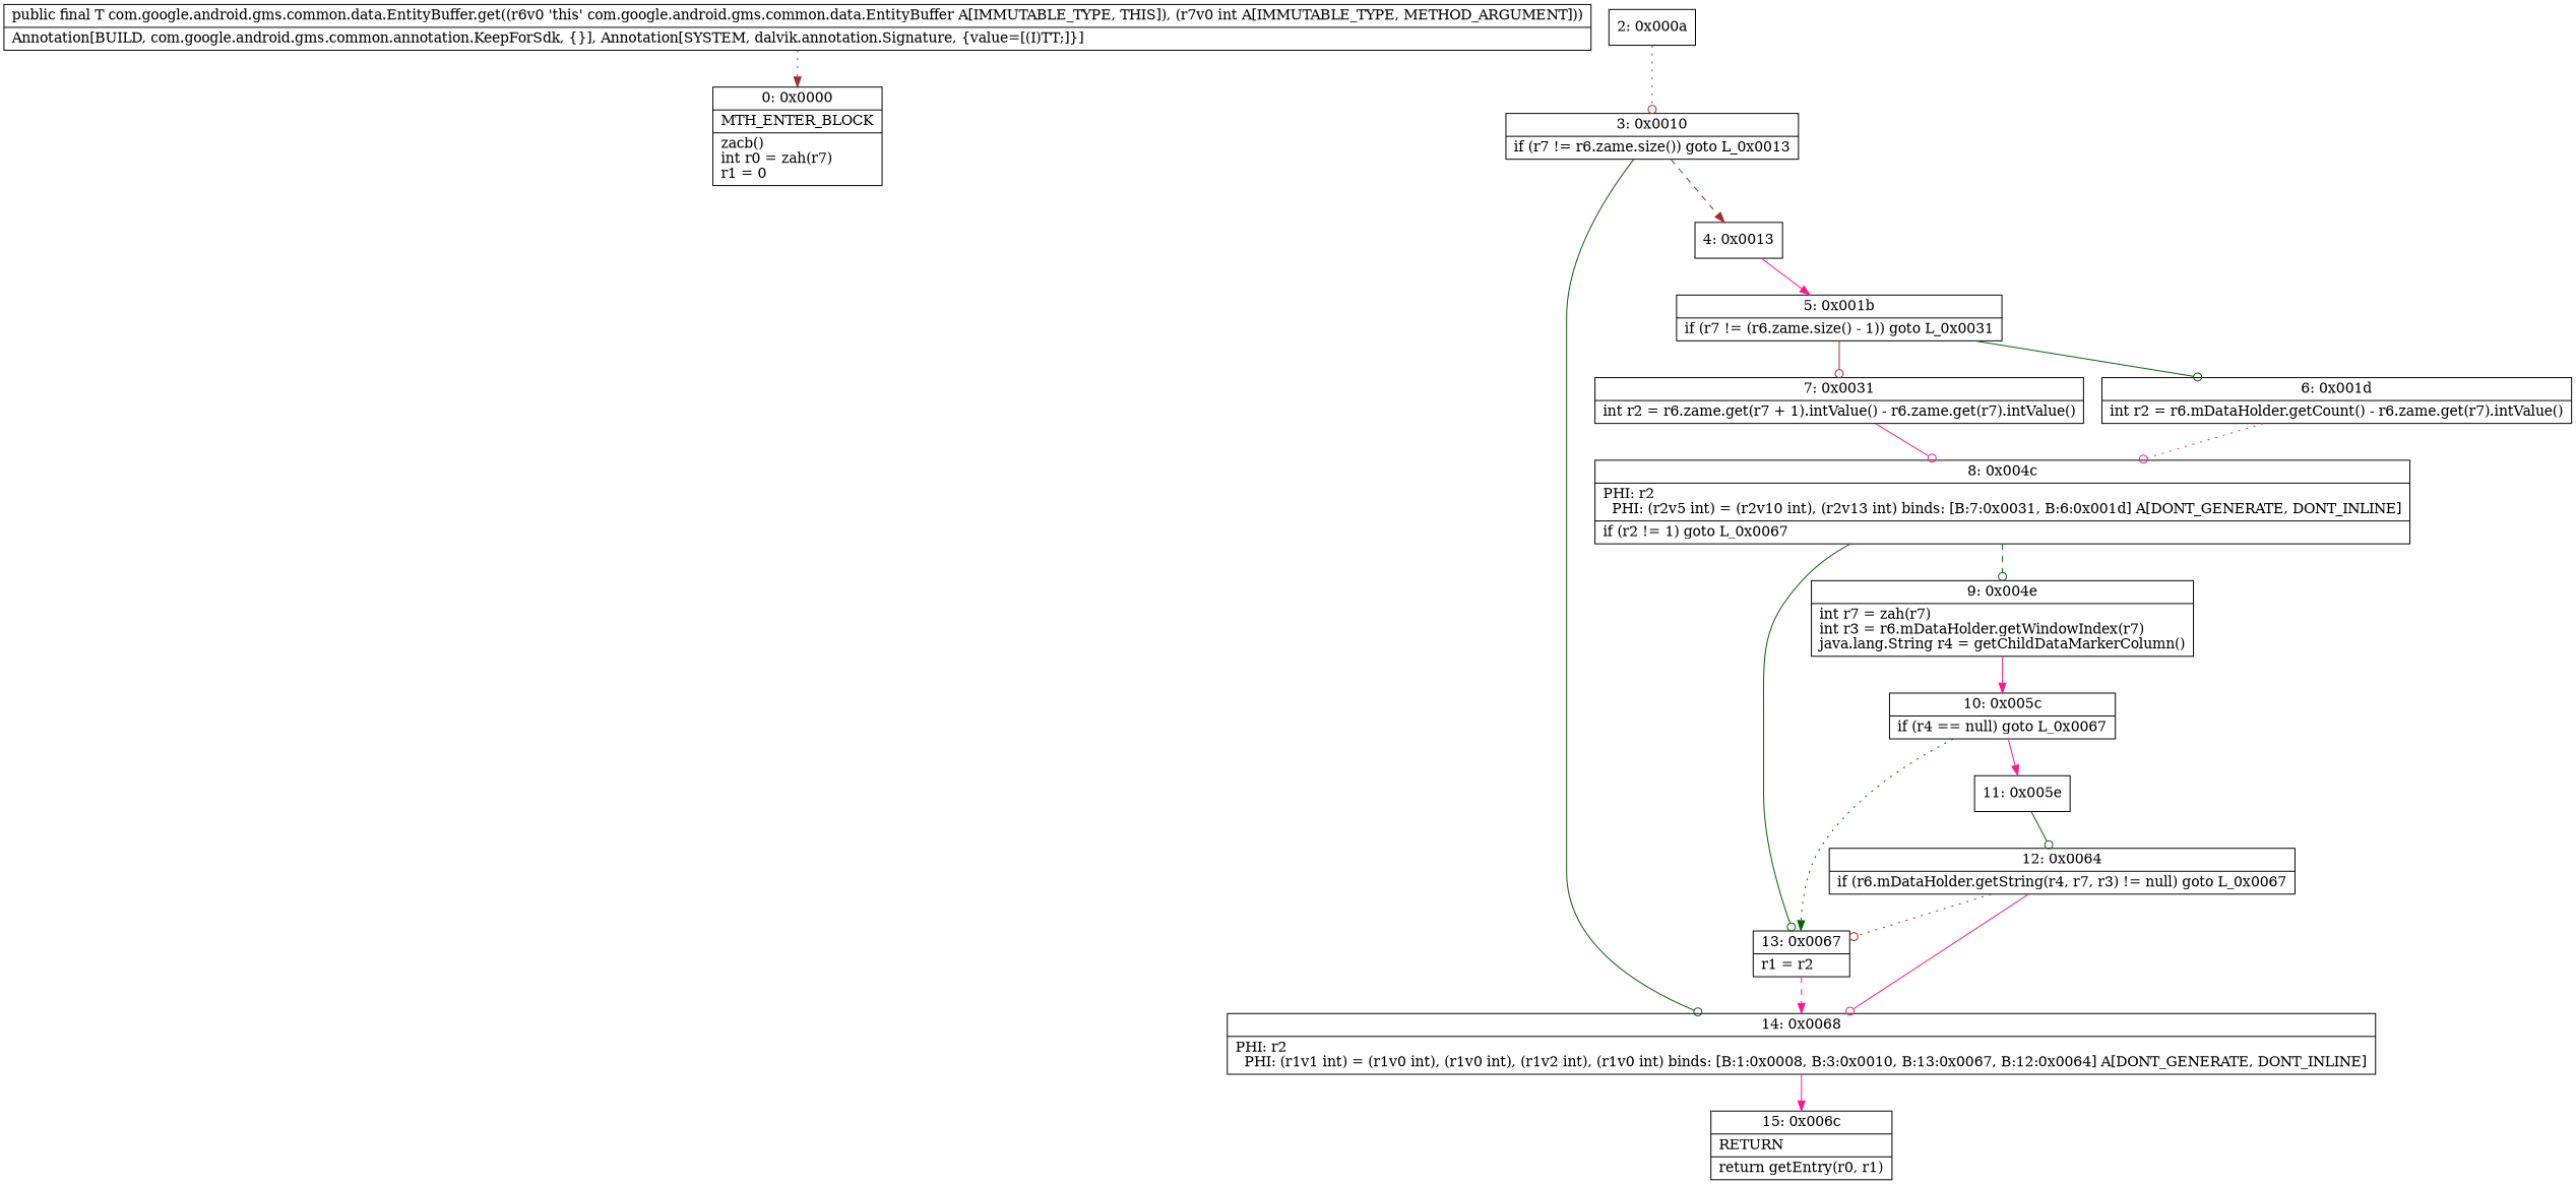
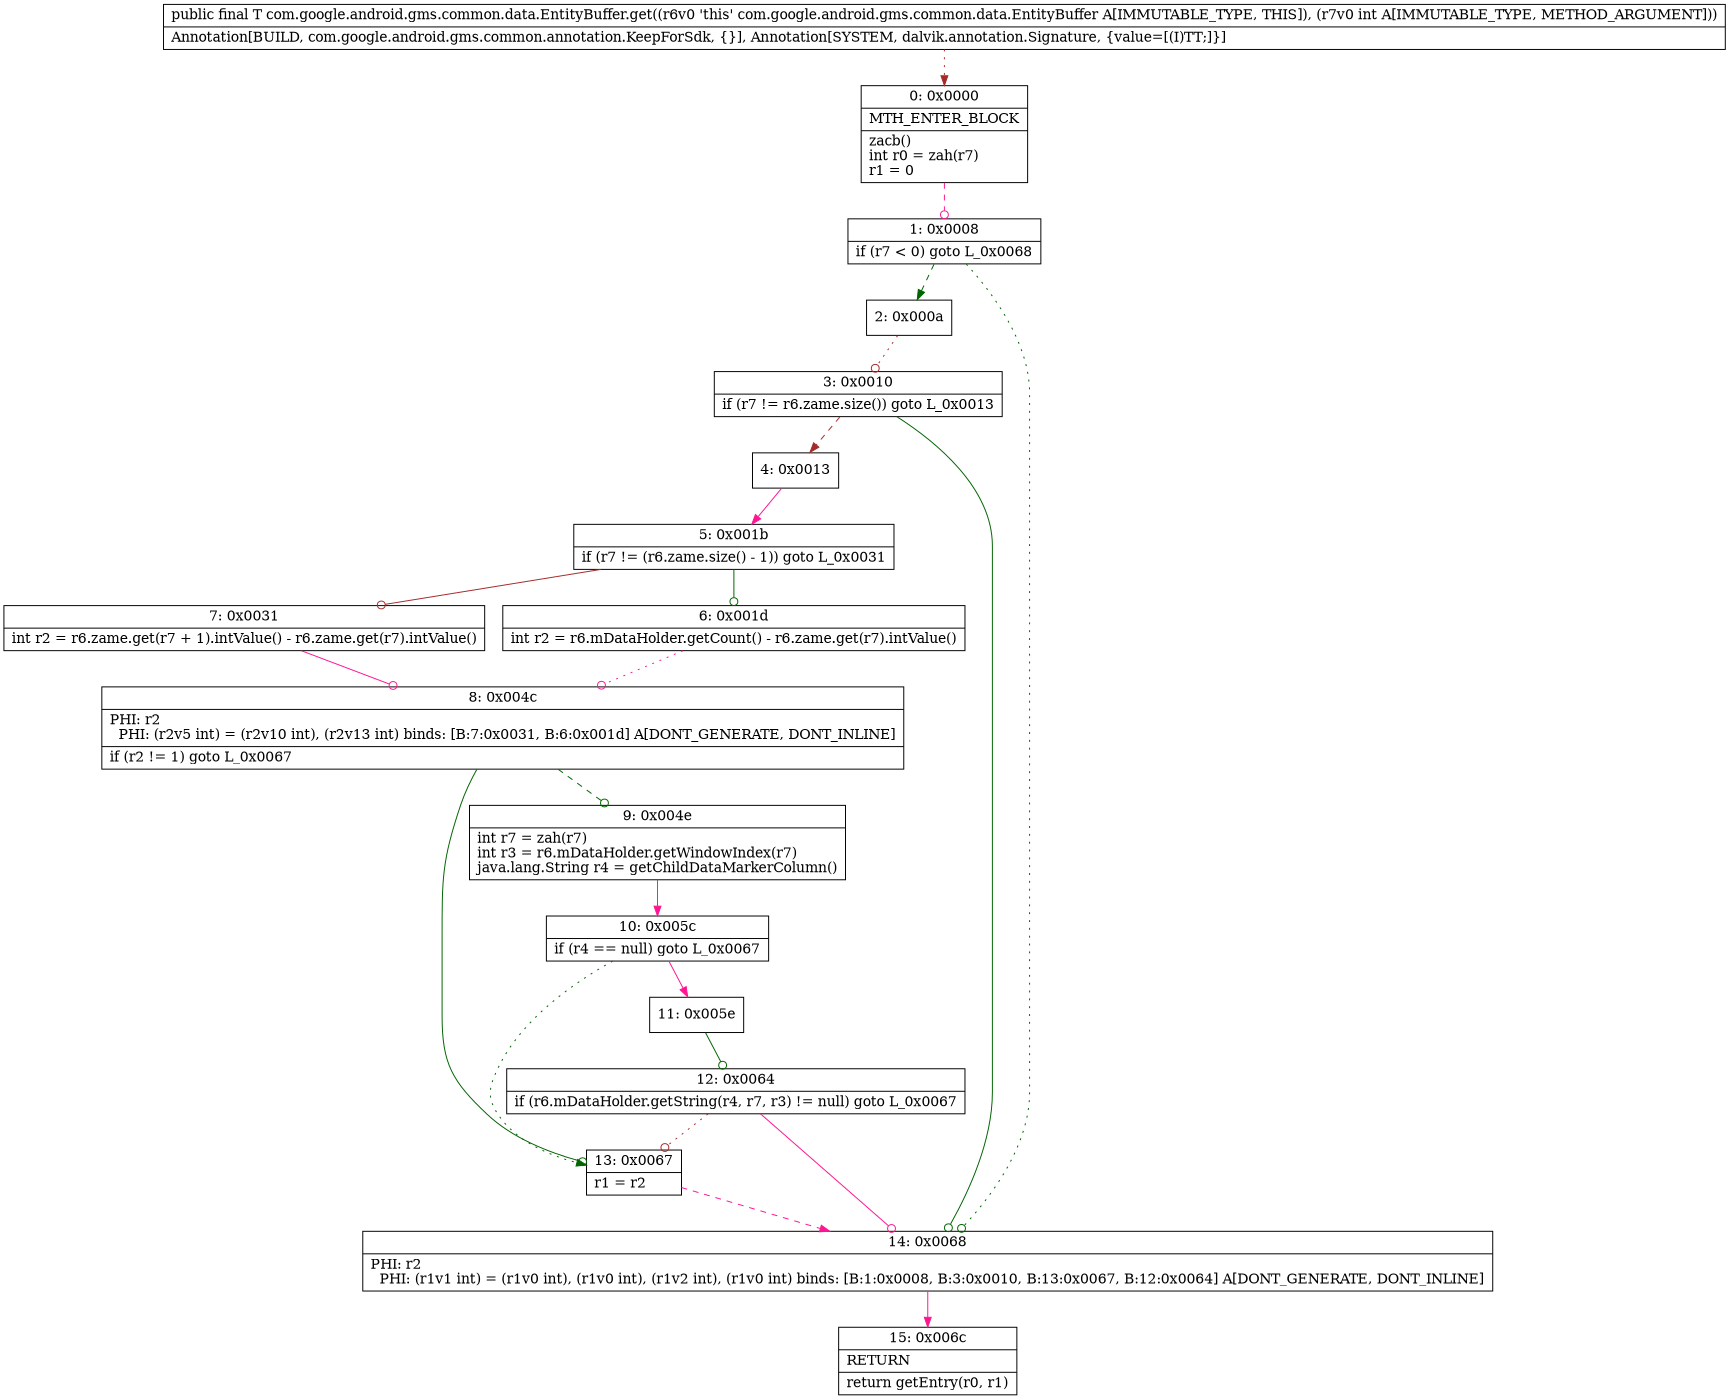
  digraph {
    node [shape=record]
    edge [arrowhead=odot color=deeppink style=solid]
    n1 [label="{0\:\ 0x0000|MTH_ENTER_BLOCK\l|zacb()\lint r0 = zah(r7)\lr1 = 0\l}"]
+   n2 [label="{1\:\ 0x0008|if (r7 \< 0) goto L_0x0068\l}"]
    n3 [label="{2\:\ 0x000a}"]
    n4 [label="{14\:\ 0x0068|PHI: r2 \l  PHI: (r1v1 int) = (r1v0 int), (r1v0 int), (r1v2 int), (r1v0 int) binds: [B:1:0x0008, B:3:0x0010, B:13:0x0067, B:12:0x0064] A[DONT_GENERATE, DONT_INLINE]\l}"]
    n5 [label="{3\:\ 0x0010|if (r7 != r6.zame.size()) goto L_0x0013\l}"]
    n6 [label="{15\:\ 0x006c|RETURN\l|return getEntry(r0, r1)\l}"]
    n7 [label="{4\:\ 0x0013}"]
    n8 [label="{5\:\ 0x001b|if (r7 != (r6.zame.size() \- 1)) goto L_0x0031\l}"]
    n9 [label="{6\:\ 0x001d|int r2 = r6.mDataHolder.getCount() \- r6.zame.get(r7).intValue()\l}"]
    n10 [label="{7\:\ 0x0031|int r2 = r6.zame.get(r7 + 1).intValue() \- r6.zame.get(r7).intValue()\l}"]
    n11 [label="{8\:\ 0x004c|PHI: r2 \l  PHI: (r2v5 int) = (r2v10 int), (r2v13 int) binds: [B:7:0x0031, B:6:0x001d] A[DONT_GENERATE, DONT_INLINE]\l|if (r2 != 1) goto L_0x0067\l}"]
    n12 [label="{9\:\ 0x004e|int r7 = zah(r7)\lint r3 = r6.mDataHolder.getWindowIndex(r7)\ljava.lang.String r4 = getChildDataMarkerColumn()\l}"]
    n13 [label="{13\:\ 0x0067|r1 = r2\l}"]
    n14 [label="{10\:\ 0x005c|if (r4 == null) goto L_0x0067\l}"]
    n15 [label="{11\:\ 0x005e}"]
    n16 [label="{12\:\ 0x0064|if (r6.mDataHolder.getString(r4, r7, r3) != null) goto L_0x0067\l}"]
    n17 [label="{public final T com.google.android.gms.common.data.EntityBuffer.get((r6v0 'this' com.google.android.gms.common.data.EntityBuffer A[IMMUTABLE_TYPE, THIS]), (r7v0 int A[IMMUTABLE_TYPE, METHOD_ARGUMENT]))  | Annotation[BUILD, com.google.android.gms.common.annotation.KeepForSdk, \{\}], Annotation[SYSTEM, dalvik.annotation.Signature, \{value=[(I)TT;]\}]\l}"]
+   n1 -> n2 [style=dashed]
+   n2 -> n3 [arrowhead=normal color=darkgreen style=dashed]
+   n2 -> n4 [color=darkgreen style=dotted]
    n3 -> n5 [color=brown style=dotted]
    n4 -> n6 [arrowhead=normal]
    n5 -> n4 [color=darkgreen]
    n5 -> n7 [arrowhead=normal color=brown style=dashed]
    n7 -> n8 [arrowhead=normal]
    n8 -> n9 [color=darkgreen]
    n8 -> n10 [color=brown]
    n9 -> n11 [style=dotted]
    n10 -> n11
    n11 -> n12 [color=darkgreen style=dashed]
    n11 -> n13 [color=darkgreen]
    n12 -> n14 [arrowhead=normal]
    n13 -> n4 [arrowhead=normal style=dashed]
    n14 -> n13 [arrowhead=normal color=darkgreen style=dotted]
    n14 -> n15 [arrowhead=normal]
    n15 -> n16 [color=darkgreen]
    n16 -> n4
    n16 -> n13 [color=brown style=dotted]
    n17 -> n1 [arrowhead=normal color=brown style=dotted]
  }
